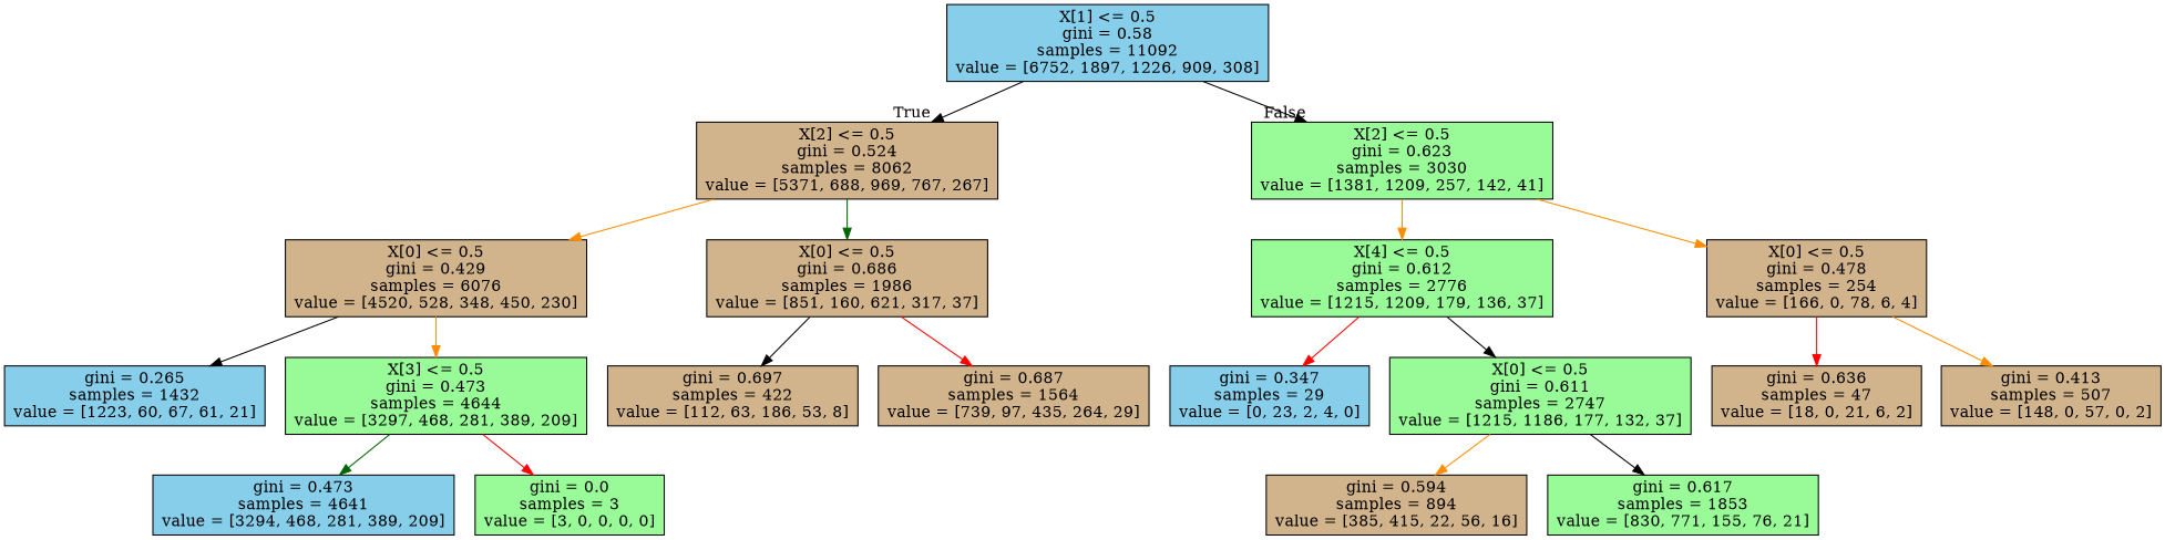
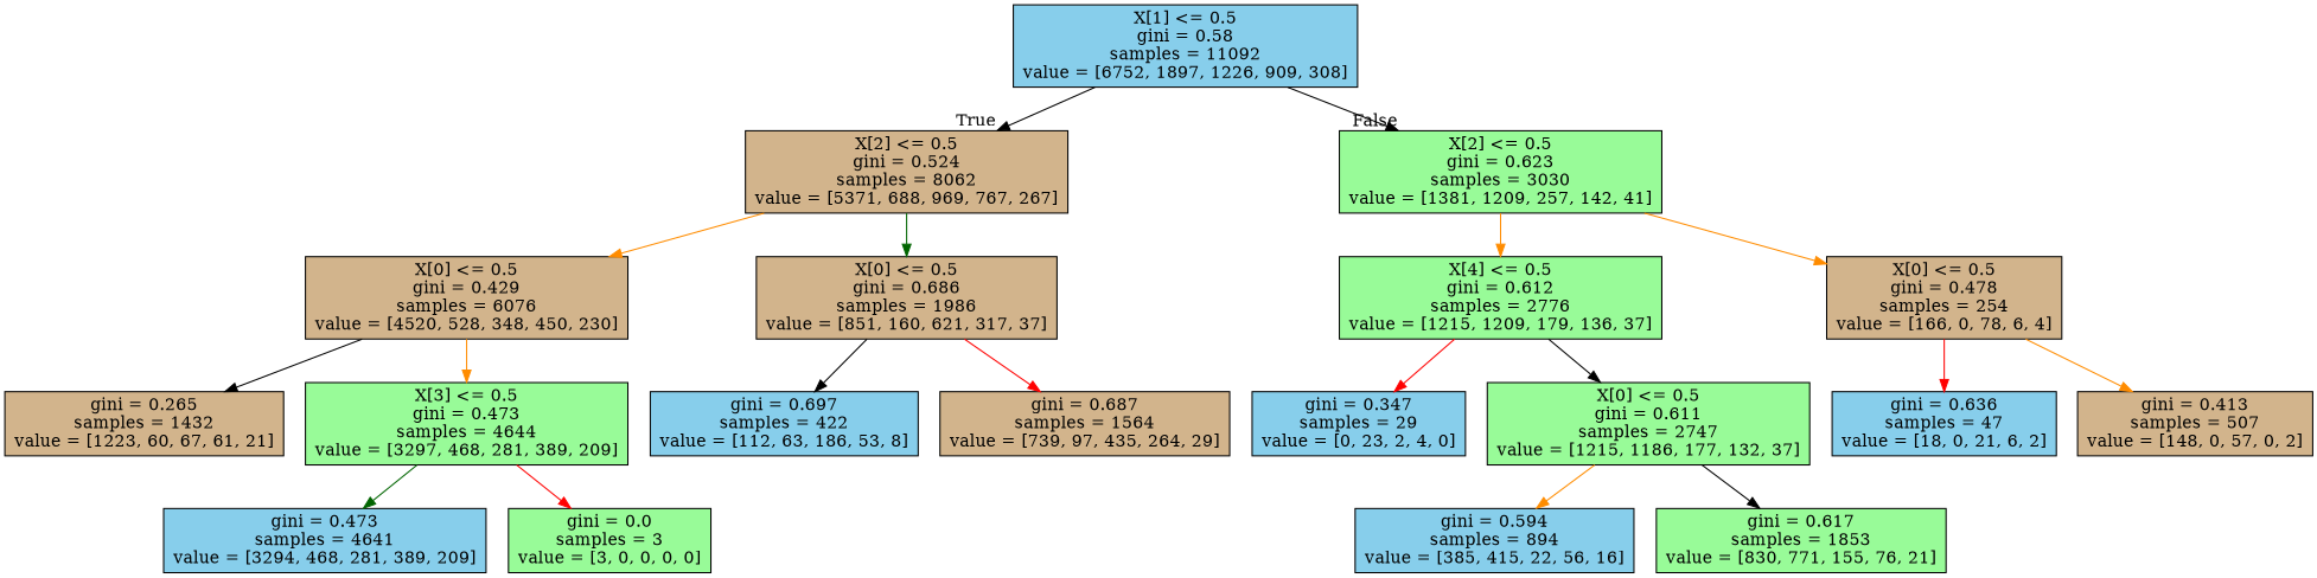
  digraph {
    node [fillcolor=tan shape=box style=filled]
    edge [color=black]
    n1 [fillcolor=skyblue label="X[1] <= 0.5\ngini = 0.58\nsamples = 11092\nvalue = [6752, 1897, 1226, 909, 308]"]
    n2 [label="X[2] <= 0.5\ngini = 0.524\nsamples = 8062\nvalue = [5371, 688, 969, 767, 267]"]
    n3 [fillcolor=palegreen label="X[2] <= 0.5\ngini = 0.623\nsamples = 3030\nvalue = [1381, 1209, 257, 142, 41]"]
    n4 [label="X[0] <= 0.5\ngini = 0.429\nsamples = 6076\nvalue = [4520, 528, 348, 450, 230]"]
    n5 [label="X[0] <= 0.5\ngini = 0.686\nsamples = 1986\nvalue = [851, 160, 621, 317, 37]"]
    n6 [fillcolor=palegreen label="X[4] <= 0.5\ngini = 0.612\nsamples = 2776\nvalue = [1215, 1209, 179, 136, 37]"]
    n7 [label="X[0] <= 0.5\ngini = 0.478\nsamples = 254\nvalue = [166, 0, 78, 6, 4]"]
-   n8 [fillcolor=skyblue label="gini = 0.265\nsamples = 1432\nvalue = [1223, 60, 67, 61, 21]"]
+   n8 [label="gini = 0.265\nsamples = 1432\nvalue = [1223, 60, 67, 61, 21]"]
    n9 [fillcolor=palegreen label="X[3] <= 0.5\ngini = 0.473\nsamples = 4644\nvalue = [3297, 468, 281, 389, 209]"]
-   n10 [label="gini = 0.697\nsamples = 422\nvalue = [112, 63, 186, 53, 8]"]
+   n10 [fillcolor=skyblue label="gini = 0.697\nsamples = 422\nvalue = [112, 63, 186, 53, 8]"]
    n11 [label="gini = 0.687\nsamples = 1564\nvalue = [739, 97, 435, 264, 29]"]
    n12 [fillcolor=skyblue label="gini = 0.473\nsamples = 4641\nvalue = [3294, 468, 281, 389, 209]"]
    n13 [fillcolor=palegreen label="gini = 0.0\nsamples = 3\nvalue = [3, 0, 0, 0, 0]"]
    n14 [fillcolor=skyblue label="gini = 0.347\nsamples = 29\nvalue = [0, 23, 2, 4, 0]"]
    n15 [fillcolor=palegreen label="X[0] <= 0.5\ngini = 0.611\nsamples = 2747\nvalue = [1215, 1186, 177, 132, 37]"]
-   n16 [label="gini = 0.636\nsamples = 47\nvalue = [18, 0, 21, 6, 2]"]
+   n16 [fillcolor=skyblue label="gini = 0.636\nsamples = 47\nvalue = [18, 0, 21, 6, 2]"]
    n17 [label="gini = 0.413\nsamples = 507\nvalue = [148, 0, 57, 0, 2]"]
-   n18 [label="gini = 0.594\nsamples = 894\nvalue = [385, 415, 22, 56, 16]"]
+   n18 [fillcolor=skyblue label="gini = 0.594\nsamples = 894\nvalue = [385, 415, 22, 56, 16]"]
    n19 [fillcolor=palegreen label="gini = 0.617\nsamples = 1853\nvalue = [830, 771, 155, 76, 21]"]
    n1 -> n2 [headlabel=True labelangle=45 labeldistance=2.5]
    n1 -> n3 [headlabel=False labelangle=-45 labeldistance=2.5]
    n2 -> n4 [color=darkorange]
    n2 -> n5 [color=darkgreen]
    n3 -> n6 [color=darkorange]
    n3 -> n7 [color=darkorange]
    n4 -> n8
    n4 -> n9 [color=darkorange]
    n5 -> n10
    n5 -> n11 [color=red]
    n6 -> n14 [color=red]
    n6 -> n15
    n7 -> n16 [color=red]
    n7 -> n17 [color=darkorange]
    n9 -> n12 [color=darkgreen]
    n9 -> n13 [color=red]
    n15 -> n18 [color=darkorange]
    n15 -> n19
  }
